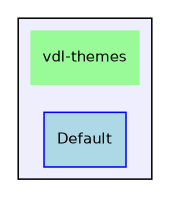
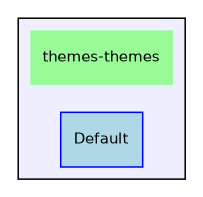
  digraph {
    compound=true
    rankdir=LR
    node [fontname=Helvetica fontsize=10 style=filled]
-   n1 [label="vdl-themes" shape=plaintext fillcolor=palegreen color=gray40]
+   n1 [label="themes-themes" shape=plaintext fillcolor=palegreen color=gray40]
    n2 [color=blue fillcolor=lightblue label=Default shape=box]
    subgraph cluster_1 {
      bgcolor="#eeeeff"
      pencolor=black
      n1
      n2
    }
  }
